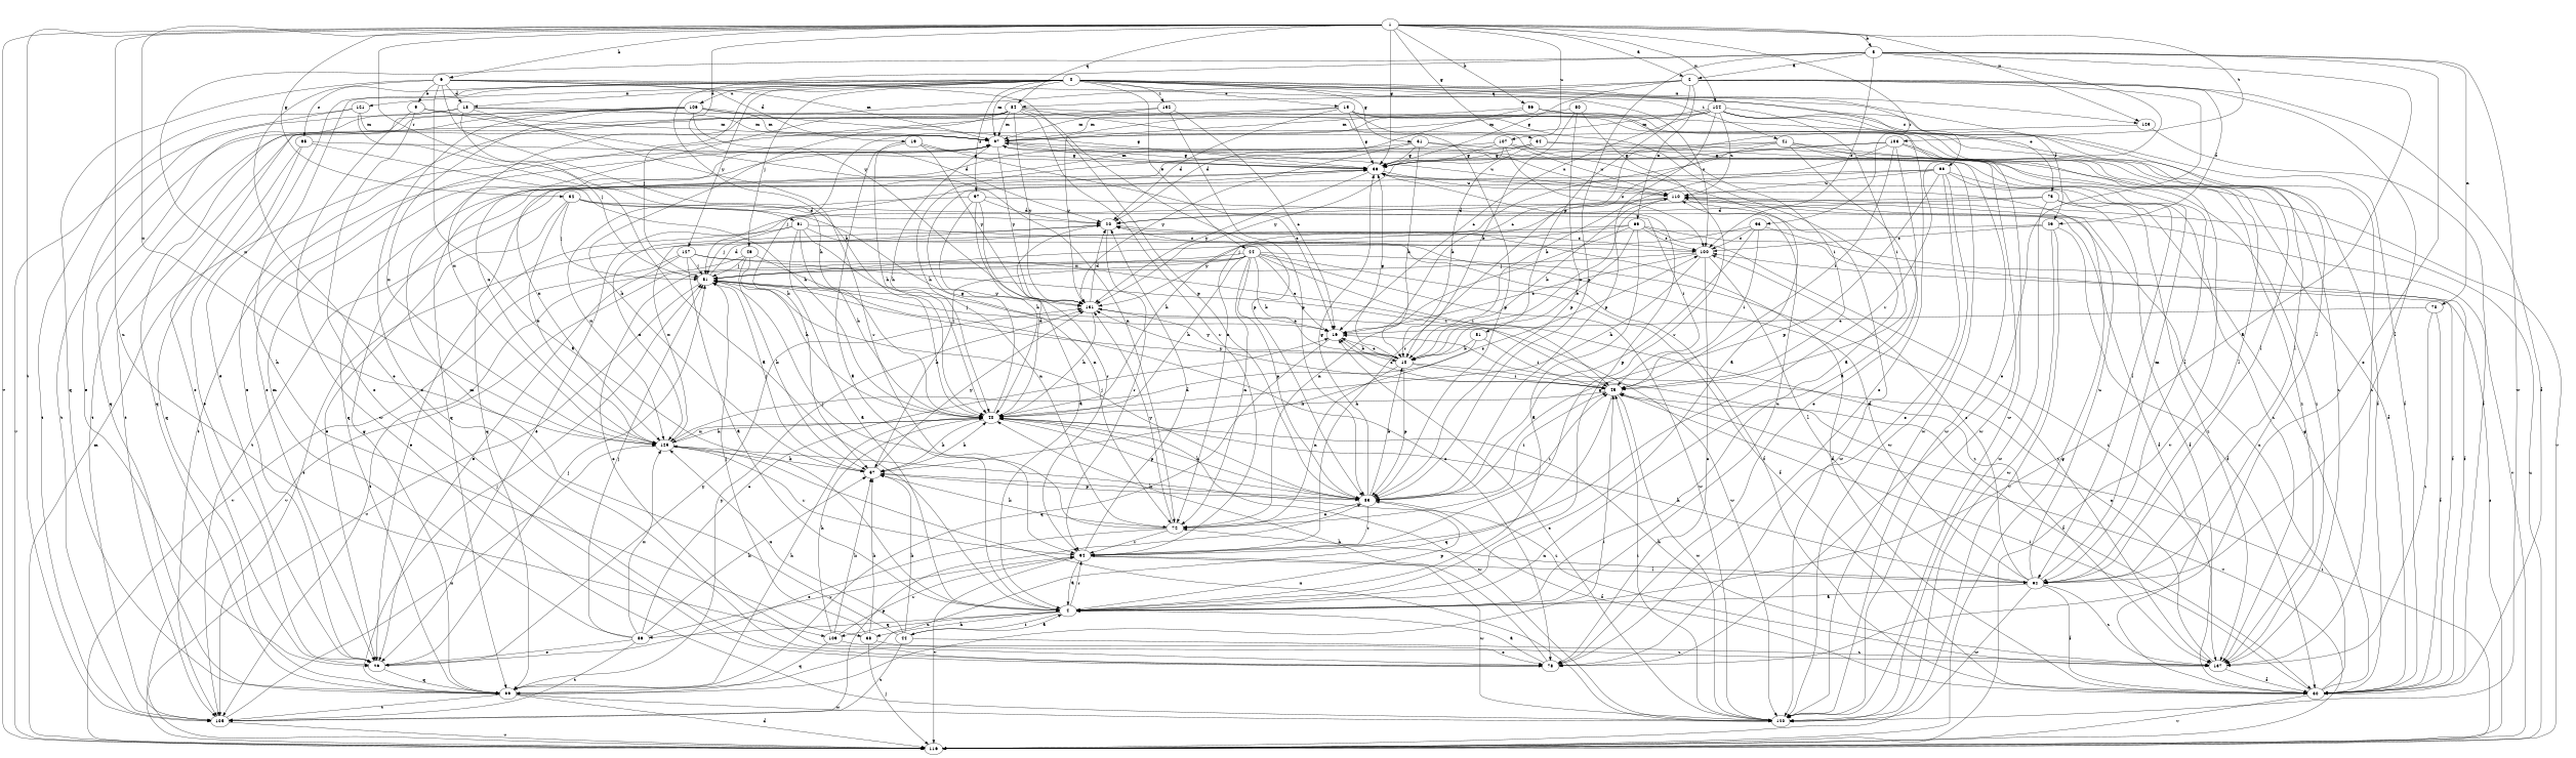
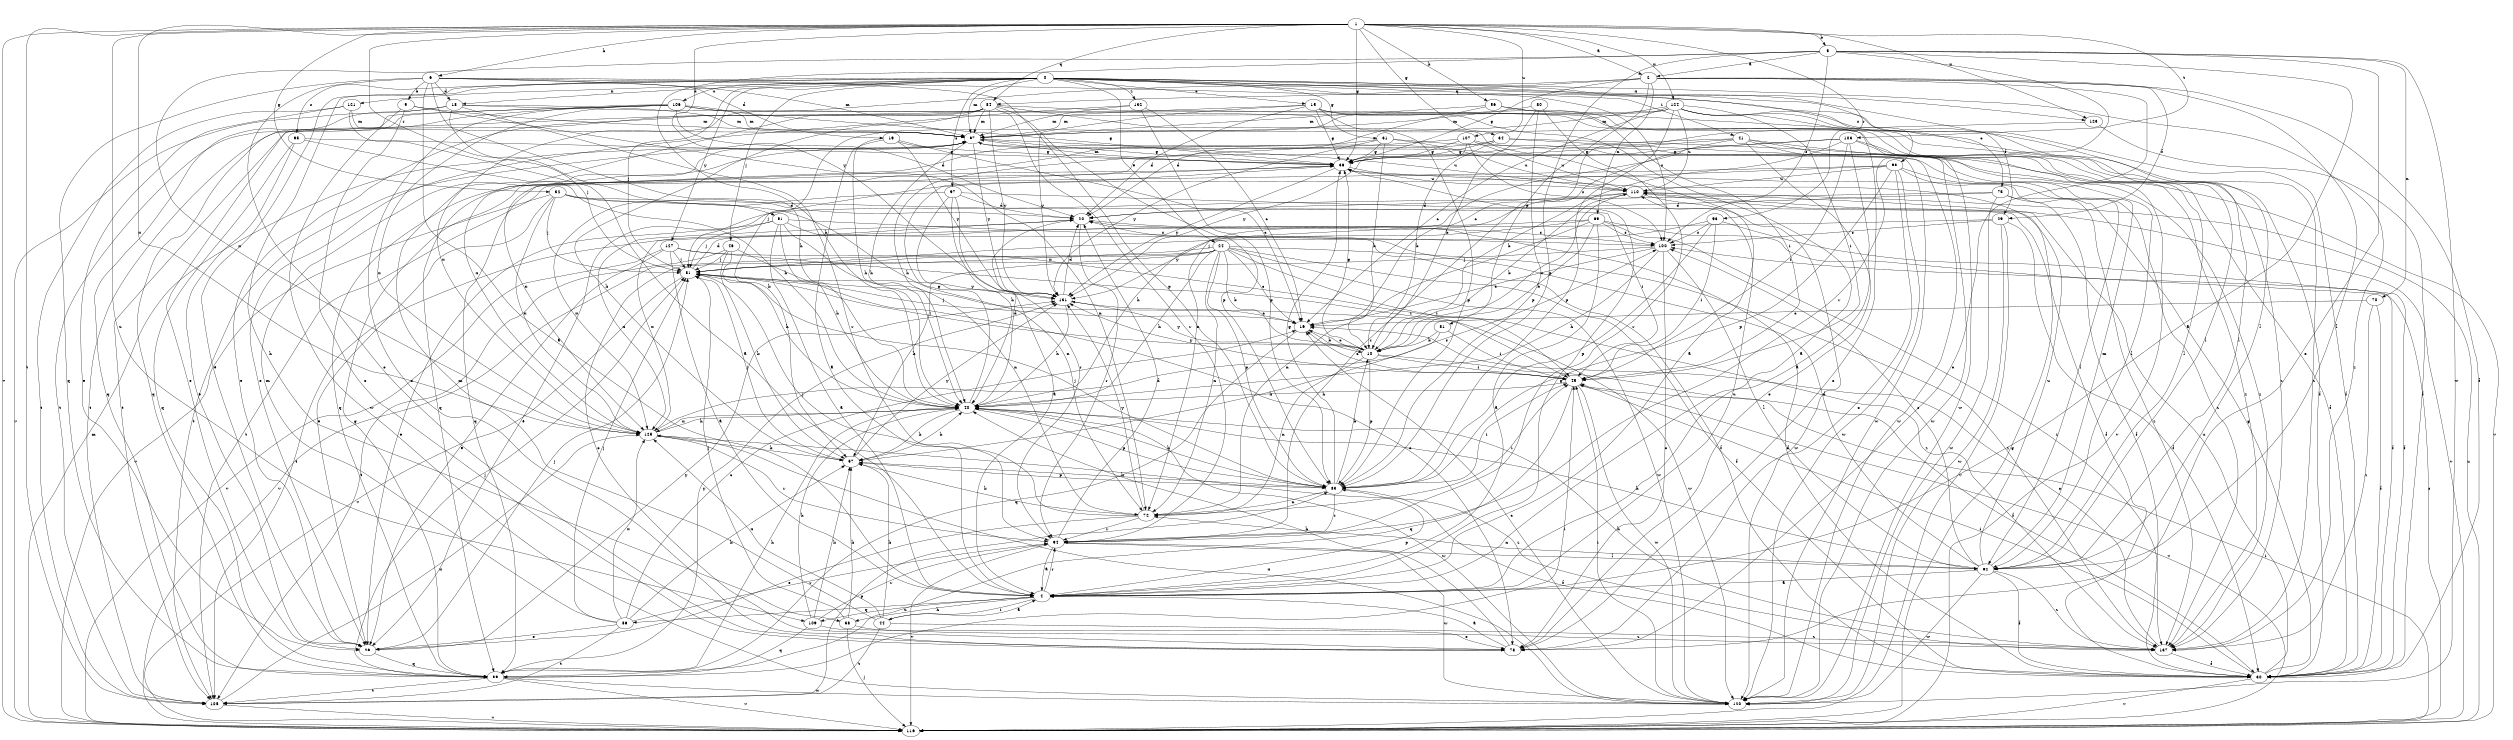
  strict digraph {
    0
    15
    18
    24
    26
    29
    31
    38
    41
    46
    51
    67
    75
    95
    97
    98
    100
    106
    121
    123
    127
    132
    137
    36
    131
    30
    4
    83
    20
    116
    94
    120
    89
    78
    40
    72
    10
    16
    45
    57
    105
    125
    110
    62
    1
    2
    5
    6
    32
    34
    56
    84
    91
    93
    103
    107
    109
    124
    69
    81
    70
    9
    19
    80
    44
    86
    0 -> 15 [label=c]
    0 -> 18 [label=d]
    0 -> 24 [label=e]
    0 -> 26 [label=e]
    0 -> 29 [label=f]
    0 -> 31 [label=g]
    0 -> 38 [label=h]
    0 -> 41 [label=i]
    0 -> 46 [label=j]
    0 -> 51 [label=j]
    0 -> 67 [label=m]
    0 -> 75 [label=o]
    0 -> 95 [label=s]
    0 -> 97 [label=s]
    0 -> 98 [label=s]
    0 -> 100 [label=s]
    0 -> 106 [label=u]
    0 -> 121 [label=x]
    0 -> 123 [label=x]
    0 -> 127 [label=y]
    0 -> 132 [label=z]
+   0 -> 137 [label=z]
    15 -> 67 [label=m]
    15 -> 36 [label=g]
    15 -> 131 [label=y]
    15 -> 30 [label=f]
    15 -> 4 [label=a]
    15 -> 83 [label=p]
    15 -> 20 [label=d]
    18 -> 51 [label=j]
    18 -> 67 [label=m]
    18 -> 116 [label=v]
    18 -> 94 [label=r]
    18 -> 120 [label=w]
    18 -> 89 [label=q]
    24 -> 51 [label=x]
    24 -> 137 [label=z]
    24 -> 30 [label=f]
    24 -> 83 [label=p]
    24 -> 116 [label=v]
    24 -> 120 [label=w]
    24 -> 78 [label=o]
    24 -> 40 [label=h]
    24 -> 72 [label=n]
    24 -> 10 [label=b]
    24 -> 16 [label=c]
    24 -> 45 [label=i]
    24 -> 57 [label=k]
    26 -> 51 [label=j]
    26 -> 131 [label=y]
    26 -> 89 [label=q]
    29 -> 100 [label=s]
    29 -> 30 [label=f]
    29 -> 116 [label=v]
    29 -> 120 [label=w]
    29 -> 105 [label=t]
    31 -> 36 [label=g]
    31 -> 131 [label=y]
    31 -> 120 [label=w]
    31 -> 10 [label=b]
    31 -> 125 [label=x]
    31 -> 110 [label=u]
    38 -> 51 [label=j]
    38 -> 137 [label=z]
    38 -> 116 [label=j]
    38 -> 57 [label=k]
    41 -> 137 [label=z]
    41 -> 36 [label=g]
    41 -> 116 [label=v]
    41 -> 94 [label=r]
    41 -> 120 [label=w]
    41 -> 89 [label=q]
    41 -> 78 [label=o]
    46 -> 51 [label=j]
    46 -> 78 [label=o]
    46 -> 40 [label=h]
    46 -> 57 [label=k]
    46 -> 105 [label=t]
    51 -> 131 [label=y]
    51 -> 20 [label=d]
    51 -> 116 [label=v]
    51 -> 120 [label=w]
    67 -> 36 [label=g]
    67 -> 131 [label=y]
    67 -> 120 [label=w]
    67 -> 40 [label=h]
    67 -> 105 [label=t]
    67 -> 110 [label=u]
    75 -> 26 [label=e]
    75 -> 137 [label=z]
    75 -> 30 [label=f]
    75 -> 20 [label=d]
    75 -> 120 [label=w]
    95 -> 26 [label=e]
    95 -> 36 [label=g]
    95 -> 89 [label=q]
    95 -> 40 [label=h]
    97 -> 30 [label=f]
    97 -> 4 [label=a]
    97 -> 20 [label=d]
    97 -> 94 [label=r]
    97 -> 40 [label=h]
    97 -> 125 [label=x]
    98 -> 51 [label=j]
    98 -> 137 [label=z]
    98 -> 83 [label=p]
    98 -> 120 [label=w]
    98 -> 78 [label=o]
    98 -> 105 [label=t]
    98 -> 110 [label=u]
    98 -> 62 [label=l]
    100 -> 51 [label=j]
    100 -> 78 [label=o]
    100 -> 40 [label=h]
    100 -> 16 [label=c]
    100 -> 62 [label=l]
    106 -> 26 [label=e]
    106 -> 67 [label=m]
    106 -> 36 [label=g]
    106 -> 20 [label=d]
    106 -> 89 [label=q]
    106 -> 78 [label=o]
    106 -> 105 [label=t]
    106 -> 125 [label=x]
    106 -> 62 [label=l]
    121 -> 26 [label=e]
    121 -> 67 [label=m]
    121 -> 4 [label=a]
    121 -> 105 [label=t]
    123 -> 30 [label=f]
    123 -> 16 [label=c]
    127 -> 26 [label=e]
    127 -> 51 [label=j]
    127 -> 137 [label=z]
    127 -> 4 [label=a]
    127 -> 116 [label=v]
    127 -> 45 [label=i]
    132 -> 26 [label=e]
    132 -> 67 [label=m]
    132 -> 83 [label=p]
    132 -> 16 [label=c]
    137 -> 30 [label=f]
    137 -> 40 [label=h]
    137 -> 16 [label=c]
    36 -> 67 [label=m]
    36 -> 131 [label=y]
    36 -> 89 [label=q]
    36 -> 110 [label=u]
    131 -> 20 [label=d]
    131 -> 40 [label=h]
    131 -> 16 [label=c]
    30 -> 36 [label=g]
    30 -> 20 [label=d]
    30 -> 116 [label=v]
    30 -> 45 [label=i]
    30 -> 110 [label=u]
    4 -> 38 [label=h]
    4 -> 36 [label=g]
    4 -> 83 [label=p]
    4 -> 94 [label=r]
    4 -> 110 [label=u]
    4 -> 109 [label=u]
    4 -> 44 [label=i]
    4 -> 86 [label=q]
    83 -> 51 [label=j]
    83 -> 36 [label=g]
    83 -> 30 [label=f]
    83 -> 94 [label=r]
    83 -> 40 [label=h]
    83 -> 72 [label=n]
    83 -> 10 [label=b]
    83 -> 45 [label=i]
    83 -> 57 [label=k]
    20 -> 100 [label=s]
    20 -> 94 [label=r]
    20 -> 125 [label=x]
    116 -> 67 [label=m]
    116 -> 100 [label=s]
    116 -> 36 [label=g]
    116 -> 45 [label=i]
    116 -> 110 [label=u]
    94 -> 4 [label=a]
    94 -> 20 [label=d]
    94 -> 116 [label=v]
    94 -> 120 [label=w]
    94 -> 62 [label=l]
    120 -> 16 [label=c]
    120 -> 45 [label=i]
    120 -> 125 [label=x]
    89 -> 51 [label=j]
    89 -> 36 [label=g]
    89 -> 131 [label=y]
-   89 -> 116 [label=d]
+   89 -> 116 [label=v]
    89 -> 120 [label=w]
    89 -> 40 [label=h]
    89 -> 45 [label=i]
    89 -> 105 [label=t]
    78 -> 4 [label=a]
    78 -> 40 [label=h]
    40 -> 36 [label=g]
    40 -> 83 [label=p]
    40 -> 20 [label=d]
    40 -> 120 [label=w]
    40 -> 57 [label=k]
    40 -> 125 [label=x]
    72 -> 26 [label=e]
    72 -> 51 [label=j]
    72 -> 131 [label=y]
    72 -> 94 [label=r]
    72 -> 45 [label=i]
    72 -> 57 [label=k]
    10 -> 51 [label=j]
    10 -> 36 [label=g]
    10 -> 131 [label=y]
    10 -> 30 [label=f]
    10 -> 83 [label=p]
    10 -> 72 [label=n]
    10 -> 16 [label=c]
    10 -> 45 [label=i]
    10 -> 110 [label=u]
    16 -> 51 [label=j]
    16 -> 89 [label=q]
    16 -> 10 [label=b]
    45 -> 131 [label=y]
    45 -> 116 [label=v]
    45 -> 120 [label=w]
    45 -> 89 [label=q]
    45 -> 40 [label=h]
    45 -> 16 [label=c]
    57 -> 51 [label=j]
    57 -> 131 [label=y]
    57 -> 83 [label=p]
    57 -> 40 [label=h]
    105 -> 83 [label=p]
    105 -> 116 [label=v]
    105 -> 125 [label=x]
    125 -> 100 [label=s]
    125 -> 137 [label=z]
    125 -> 94 [label=r]
    125 -> 40 [label=h]
    125 -> 57 [label=k]
    110 -> 20 [label=d]
    110 -> 116 [label=v]
    110 -> 120 [label=w]
    110 -> 40 [label=h]
    110 -> 10 [label=b]
    62 -> 67 [label=m]
    62 -> 100 [label=s]
    62 -> 137 [label=z]
    62 -> 30 [label=f]
    62 -> 4 [label=a]
    62 -> 20 [label=d]
    62 -> 120 [label=w]
    62 -> 40 [label=h]
    62 -> 72 [label=n]
    62 -> 110 [label=u]
    1 -> 123 [label=x]
    1 -> 36 [label=g]
    1 -> 131 [label=y]
    1 -> 116 [label=v]
    1 -> 105 [label=t]
    1 -> 125 [label=x]
    1 -> 2 [label=a]
    1 -> 5 [label=b]
    1 -> 6 [label=b]
    1 -> 32 [label=g]
    1 -> 34 [label=g]
    1 -> 56 [label=k]
    1 -> 84 [label=q]
    1 -> 91 [label=r]
    1 -> 93 [label=r]
    1 -> 103 [label=t]
    1 -> 107 [label=u]
    1 -> 109 [label=u]
    1 -> 124 [label=x]
    2 -> 29 [label=f]
    2 -> 36 [label=g]
    2 -> 30 [label=f]
    2 -> 78 [label=o]
    2 -> 125 [label=x]
    2 -> 62 [label=l]
    2 -> 84 [label=q]
    2 -> 69 [label=n]
    2 -> 81 [label=p]
    5 -> 100 [label=s]
    5 -> 4 [label=a]
    5 -> 83 [label=p]
    5 -> 94 [label=r]
    5 -> 120 [label=w]
    5 -> 78 [label=o]
    5 -> 40 [label=h]
    5 -> 125 [label=x]
    5 -> 2 [label=a]
    5 -> 70 [label=n]
    6 -> 18 [label=d]
    6 -> 67 [label=m]
    6 -> 4 [label=a]
    6 -> 83 [label=p]
    6 -> 89 [label=q]
    6 -> 78 [label=o]
    6 -> 40 [label=h]
    6 -> 62 [label=l]
    6 -> 9 [label=b]
    6 -> 19 [label=d]
    32 -> 26 [label=e]
    32 -> 51 [label=j]
    32 -> 20 [label=d]
+   32 -> 116 [label=v]
    32 -> 72 [label=n]
    32 -> 45 [label=i]
    32 -> 125 [label=x]
    34 -> 137 [label=z]
    34 -> 36 [label=g]
    34 -> 116 [label=v]
    34 -> 89 [label=q]
    34 -> 10 [label=b]
    56 -> 67 [label=m]
    56 -> 20 [label=d]
    56 -> 45 [label=i]
    56 -> 62 [label=l]
    84 -> 26 [label=e]
    84 -> 67 [label=m]
    84 -> 137 [label=z]
    84 -> 131 [label=y]
    84 -> 4 [label=a]
    84 -> 83 [label=p]
    84 -> 94 [label=r]
    84 -> 57 [label=k]
    84 -> 105 [label=t]
    84 -> 125 [label=x]
    91 -> 26 [label=e]
    91 -> 51 [label=j]
    91 -> 100 [label=s]
    91 -> 30 [label=f]
    91 -> 4 [label=a]
    91 -> 40 [label=h]
    91 -> 72 [label=n]
    93 -> 51 [label=j]
    93 -> 100 [label=s]
    93 -> 30 [label=f]
    93 -> 83 [label=p]
    93 -> 45 [label=i]
    103 -> 36 [label=g]
    103 -> 30 [label=f]
    103 -> 4 [label=a]
    103 -> 72 [label=n]
    103 -> 10 [label=b]
    103 -> 45 [label=i]
    103 -> 62 [label=l]
    107 -> 100 [label=s]
    107 -> 36 [label=g]
    107 -> 131 [label=y]
    107 -> 40 [label=h]
    107 -> 110 [label=u]
    107 -> 62 [label=l]
    109 -> 94 [label=r]
    109 -> 89 [label=q]
    109 -> 78 [label=o]
    109 -> 40 [label=h]
    109 -> 57 [label=k]
    124 -> 67 [label=m]
    124 -> 137 [label=z]
    124 -> 30 [label=f]
    124 -> 83 [label=p]
    124 -> 78 [label=o]
    124 -> 16 [label=c]
    124 -> 45 [label=i]
    124 -> 57 [label=k]
    124 -> 105 [label=t]
    124 -> 110 [label=u]
    69 -> 100 [label=s]
    69 -> 137 [label=z]
    69 -> 131 [label=y]
    69 -> 30 [label=f]
    69 -> 4 [label=a]
    69 -> 72 [label=n]
    69 -> 10 [label=b]
    69 -> 125 [label=x]
    81 -> 10 [label=b]
    81 -> 45 [label=i]
    81 -> 57 [label=k]
    70 -> 137 [label=z]
    70 -> 30 [label=f]
    70 -> 16 [label=c]
    9 -> 67 [label=m]
    9 -> 120 [label=w]
    9 -> 78 [label=o]
    9 -> 72 [label=n]
    19 -> 36 [label=g]
    19 -> 131 [label=y]
    19 -> 4 [label=a]
    19 -> 40 [label=h]
    19 -> 16 [label=c]
    80 -> 67 [label=m]
    80 -> 83 [label=p]
    80 -> 94 [label=r]
    80 -> 10 [label=b]
    44 -> 67 [label=m]
    44 -> 137 [label=z]
    44 -> 4 [label=a]
    44 -> 57 [label=k]
    44 -> 105 [label=t]
    44 -> 125 [label=x]
    86 -> 26 [label=e]
    86 -> 51 [label=j]
    86 -> 67 [label=m]
    86 -> 94 [label=r]
    86 -> 16 [label=c]
    86 -> 57 [label=k]
    86 -> 105 [label=t]
    86 -> 125 [label=x]
  }
